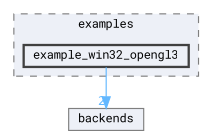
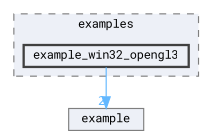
  digraph {
    compound=true
    fontname="Roboto Mono"
    node [fillcolor="#edf0f7" fontname="Roboto Mono" fontsize=10 shape=box]
    n1 [color=grey25 height=0.2 label=example_win32_opengl3 style="filled,bold" width=0.4]
-   n2 [color=grey50 height=0.2 label=backends style=filled width=0.4]
+   n2 [color=grey50 height=0.2 label=example style=filled width=0.4]
    subgraph cluster_1 {
      bgcolor="#edf0f7"
      fontsize=10
      label=examples
      pencolor=grey50
      style="filled,dashed"
      n1
    }
    n1 -> n2 [color=steelblue1 fontcolor=steelblue1 fontname="Roboto Mono" fontsize=10 headlabel=2 labeldistance=1.5 labelfontname=Helvetica labelfontsize=10]
  }
